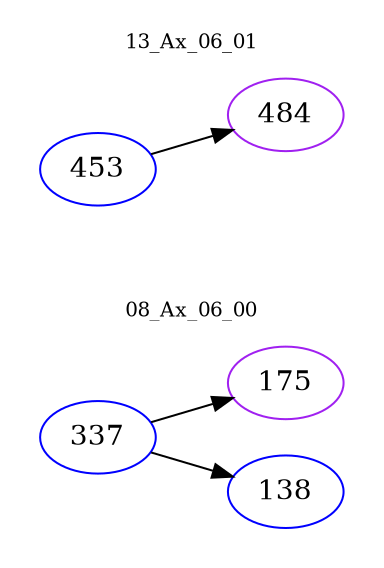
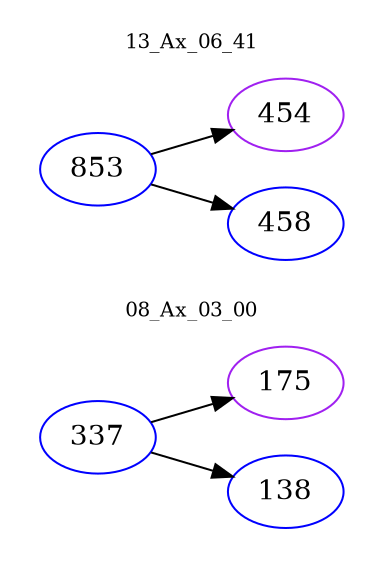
  digraph {
    rankdir=LR
    node [color=blue]
    edge [color=black]
    n1 [label=337]
    n2 [label=138]
    n3 [color=purple label=175]
-   n4 [label=453]
-   n6 [color=purple label=484]
+   n4 [label=853]
+   n5 [label=458]
+   n6 [color=purple label=454]
    subgraph cluster_1 {
      color=white
      fontsize=10
-     label="08_Ax_06_00"
+     label="08_Ax_03_00"
      n1
      n2
      n3
    }
    subgraph cluster_2 {
      color=white
      fontsize=10
-     label="13_Ax_06_01"
+     label="13_Ax_06_41"
      n4
+     n5
      n6
    }
    n1 -> n2
    n1 -> n3
+   n4 -> n5
    n4 -> n6
  }
